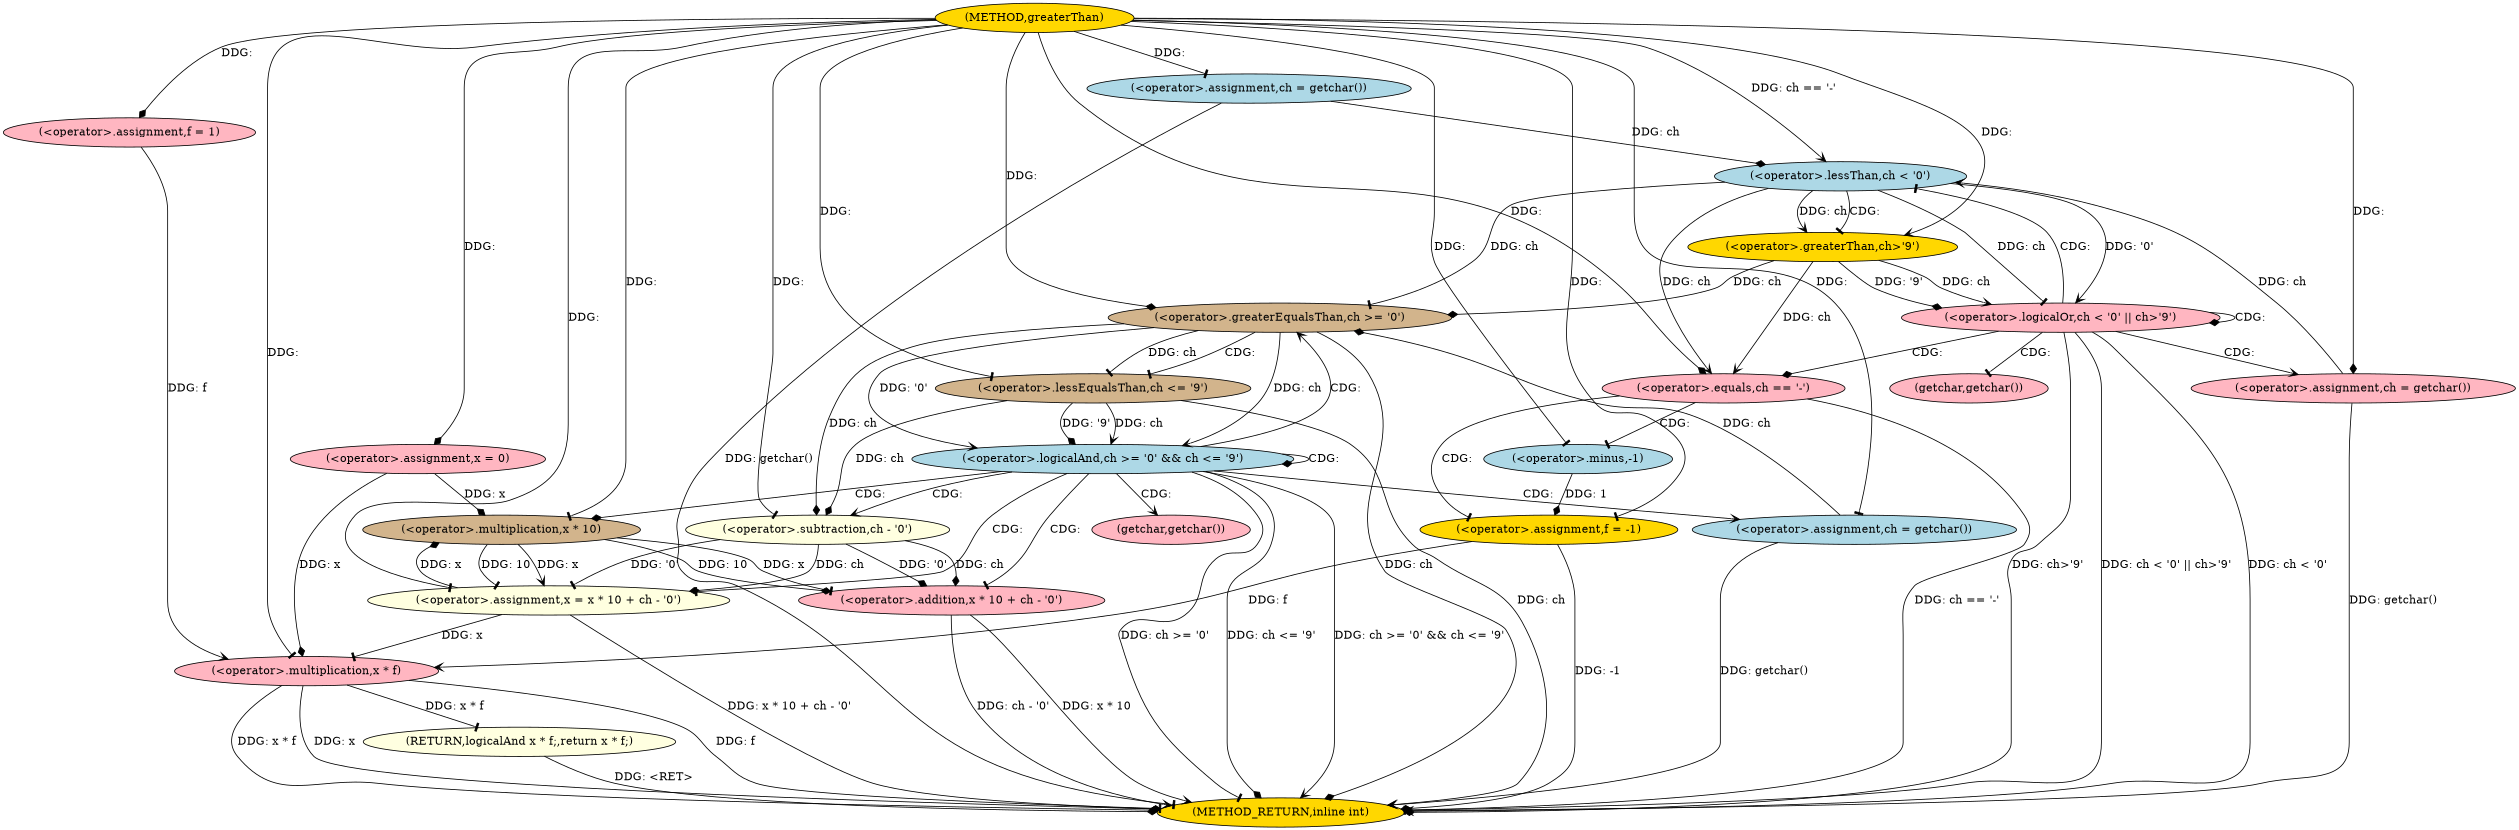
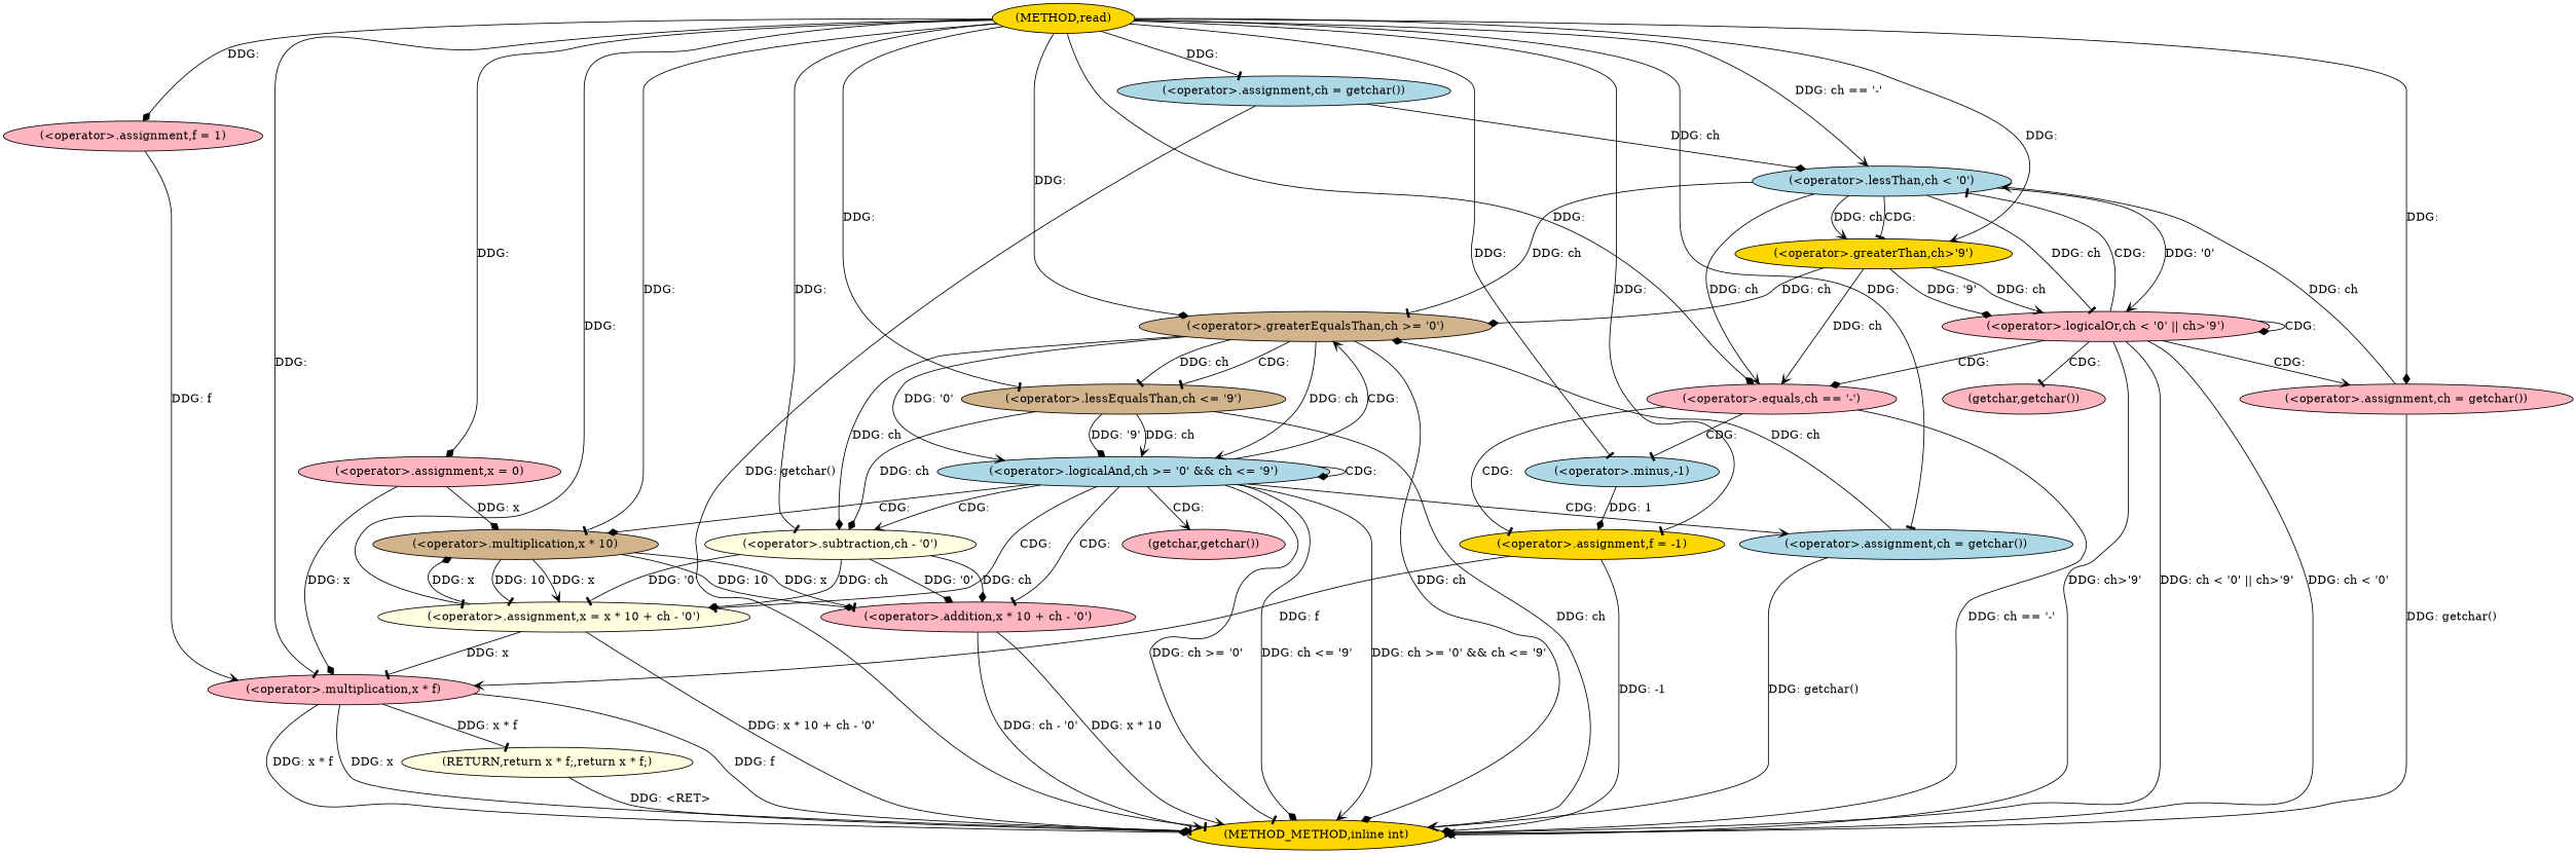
  digraph {
    node [fillcolor=lightpink style=filled]
    edge [arrowhead=diamond]
-   n1 [fillcolor=gold label="(METHOD,greaterThan)"]
+   n1 [fillcolor=gold label="(METHOD,read)"]
    n2 [label="(<operator>.assignment,x = 0)"]
    n3 [label="(<operator>.assignment,f = 1)"]
    n4 [fillcolor=lightblue label="(<operator>.assignment,ch = getchar())"]
    n5 [label="(<operator>.multiplication,x * f)"]
    n6 [label="(<operator>.assignment,ch = getchar())"]
    n7 [fillcolor=lightyellow label="(<operator>.assignment,x = x * 10 + ch - '0')"]
    n8 [fillcolor=lightblue label="(<operator>.assignment,ch = getchar())"]
    n9 [fillcolor=lightblue label="(<operator>.lessThan,ch < '0')"]
    n10 [fillcolor=gold label="(<operator>.greaterThan,ch>'9')"]
    n11 [label="(<operator>.equals,ch == '-')"]
    n12 [fillcolor=gold label="(<operator>.assignment,f = -1)"]
    n13 [fillcolor=tan label="(<operator>.greaterEqualsThan,ch >= '0')"]
    n14 [fillcolor=tan label="(<operator>.lessEqualsThan,ch <= '9')"]
    n15 [fillcolor=lightblue label="(<operator>.minus,-1)"]
    n16 [fillcolor=tan label="(<operator>.multiplication,x * 10)"]
    n17 [fillcolor=lightyellow label="(<operator>.subtraction,ch - '0')"]
-   n18 [fillcolor=gold label="(METHOD_RETURN,inline int)"]
-   n19 [fillcolor=lightyellow label="(RETURN,logicalAnd x * f;,return x * f;)"]
+   n18 [fillcolor=gold label="(METHOD_METHOD,inline int)"]
+   n19 [fillcolor=lightyellow label="(RETURN,return x * f;,return x * f;)"]
    n20 [label="(<operator>.logicalOr,ch < '0' || ch>'9')"]
    n21 [fillcolor=lightblue label="(<operator>.logicalAnd,ch >= '0' && ch <= '9')"]
    n22 [label="(<operator>.addition,x * 10 + ch - '0')"]
    n23 [label="(getchar,getchar())"]
    n24 [label="(getchar,getchar())"]
    n1 -> n2 [label="DDG: "]
    n1 -> n3 [label="DDG: "]
    n1 -> n4 [arrowhead=tee label="DDG: "]
    n1 -> n5 [arrowhead=tee label="DDG: "]
    n1 -> n6 [label="DDG: "]
    n1 -> n7 [arrowhead=tee label="DDG: "]
    n1 -> n8 [arrowhead=tee label="DDG: "]
    n1 -> n9 [arrowhead=vee label="DDG: ch == '-'"]
    n1 -> n10 [arrowhead=vee label="DDG: "]
    n1 -> n11 [label="DDG: "]
    n1 -> n12 [arrowhead=tee label="DDG: "]
    n1 -> n13 [label="DDG: "]
    n1 -> n14 [arrowhead=tee label="DDG: "]
    n1 -> n15 [arrowhead=tee label="DDG: "]
    n1 -> n16 [arrowhead=tee label="DDG: "]
    n1 -> n17 [arrowhead=tee label="DDG: "]
    n2 -> n5 [label="DDG: x"]
    n2 -> n16 [label="DDG: x"]
    n3 -> n5 [arrowhead=vee label="DDG: f"]
    n4 -> n9 [label="DDG: ch"]
    n4 -> n18 [arrowhead=tee label="DDG: getchar()"]
    n5 -> n18 [label="DDG: x"]
    n5 -> n18 [arrowhead=tee label="DDG: f"]
    n5 -> n18 [label="DDG: x * f"]
    n5 -> n19 [arrowhead=tee label="DDG: x * f"]
    n6 -> n9 [arrowhead=vee label="DDG: ch"]
    n6 -> n18 [arrowhead=vee label="DDG: getchar()"]
    n7 -> n5 [arrowhead=tee label="DDG: x"]
    n7 -> n16 [label="DDG: x"]
    n7 -> n18 [label="DDG: x * 10 + ch - '0'"]
    n8 -> n13 [label="DDG: ch"]
    n8 -> n18 [arrowhead=vee label="DDG: getchar()"]
    n9 -> n10 [arrowhead=vee label="DDG: ch"]
    n9 -> n10 [arrowhead=tee label="CDG: "]
    n9 -> n11 [arrowhead=vee label="DDG: ch"]
    n9 -> n13 [arrowhead=tee label="DDG: ch"]
    n9 -> n20 [arrowhead=vee label="DDG: '0'"]
    n9 -> n20 [arrowhead=tee label="DDG: ch"]
    n10 -> n11 [arrowhead=vee label="DDG: ch"]
    n10 -> n13 [label="DDG: ch"]
    n10 -> n20 [label="DDG: '9'"]
    n10 -> n20 [arrowhead=vee label="DDG: ch"]
    n11 -> n12 [arrowhead=tee label="CDG: "]
    n11 -> n15 [arrowhead=tee label="CDG: "]
    n11 -> n18 [label="DDG: ch == '-'"]
    n12 -> n5 [arrowhead=vee label="DDG: f"]
    n12 -> n18 [label="DDG: -1"]
    n13 -> n14 [arrowhead=tee label="DDG: ch"]
    n13 -> n14 [arrowhead=tee label="CDG: "]
    n13 -> n17 [label="DDG: ch"]
    n13 -> n18 [label="DDG: ch"]
    n13 -> n21 [arrowhead=vee label="DDG: ch"]
    n13 -> n21 [arrowhead=vee label="DDG: '0'"]
    n14 -> n17 [label="DDG: ch"]
    n14 -> n18 [arrowhead=vee label="DDG: ch"]
    n14 -> n21 [arrowhead=vee label="DDG: ch"]
    n14 -> n21 [label="DDG: '9'"]
    n15 -> n12 [label="DDG: 1"]
    n16 -> n7 [arrowhead=tee label="DDG: 10"]
    n16 -> n7 [arrowhead=vee label="DDG: x"]
    n16 -> n22 [label="DDG: 10"]
    n16 -> n22 [arrowhead=tee label="DDG: x"]
    n17 -> n7 [arrowhead=tee label="DDG: '0'"]
    n17 -> n7 [label="DDG: ch"]
    n17 -> n22 [label="DDG: '0'"]
    n17 -> n22 [label="DDG: ch"]
    n19 -> n18 [label="DDG: <RET>"]
    n20 -> n6 [arrowhead=vee label="CDG: "]
    n20 -> n9 [arrowhead=tee label="CDG: "]
    n20 -> n11 [label="CDG: "]
    n20 -> n18 [arrowhead=vee label="DDG: ch < '0'"]
    n20 -> n18 [label="DDG: ch>'9'"]
    n20 -> n18 [arrowhead=tee label="DDG: ch < '0' || ch>'9'"]
    n20 -> n20 [label="CDG: "]
    n20 -> n23 [arrowhead=tee label="CDG: "]
    n21 -> n7 [arrowhead=tee label="CDG: "]
    n21 -> n8 [arrowhead=vee label="CDG: "]
    n21 -> n13 [arrowhead=vee label="CDG: "]
    n21 -> n16 [label="CDG: "]
    n21 -> n17 [arrowhead=vee label="CDG: "]
    n21 -> n18 [arrowhead=tee label="DDG: ch >= '0'"]
    n21 -> n18 [label="DDG: ch <= '9'"]
    n21 -> n18 [arrowhead=vee label="DDG: ch >= '0' && ch <= '9'"]
    n21 -> n21 [label="CDG: "]
    n21 -> n22 [arrowhead=tee label="CDG: "]
    n21 -> n24 [arrowhead=vee label="CDG: "]
    n22 -> n18 [arrowhead=vee label="DDG: x * 10"]
    n22 -> n18 [arrowhead=vee label="DDG: ch - '0'"]
  }
